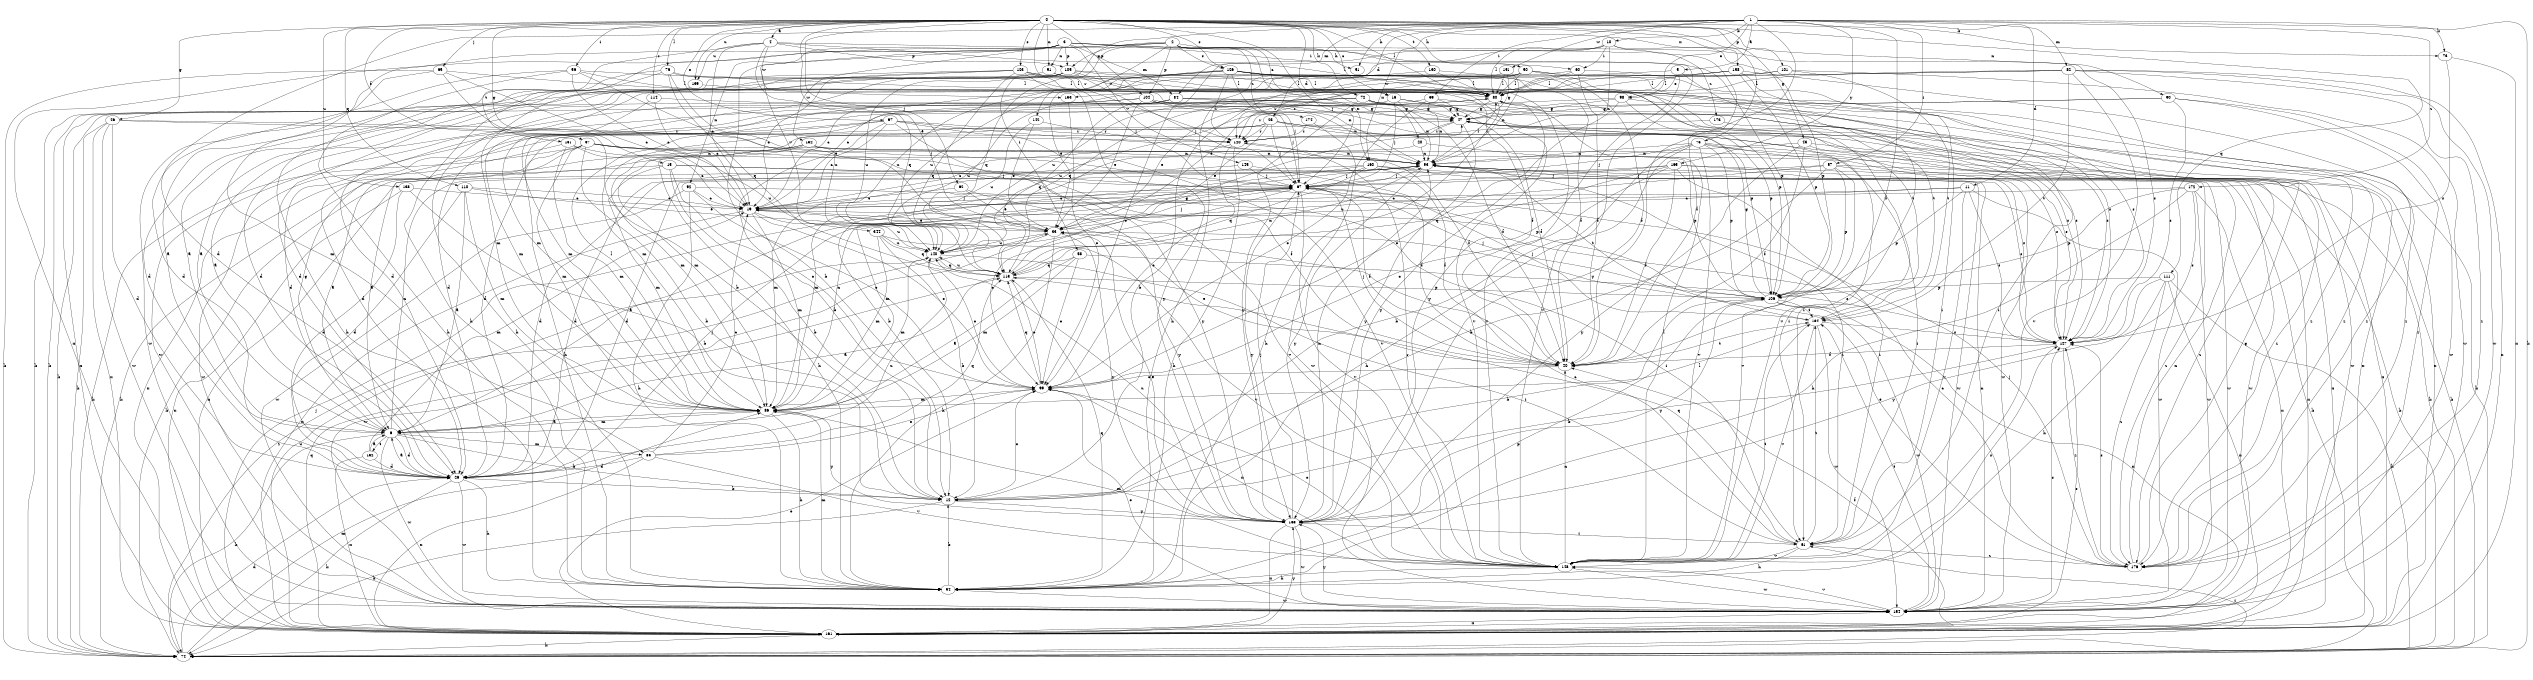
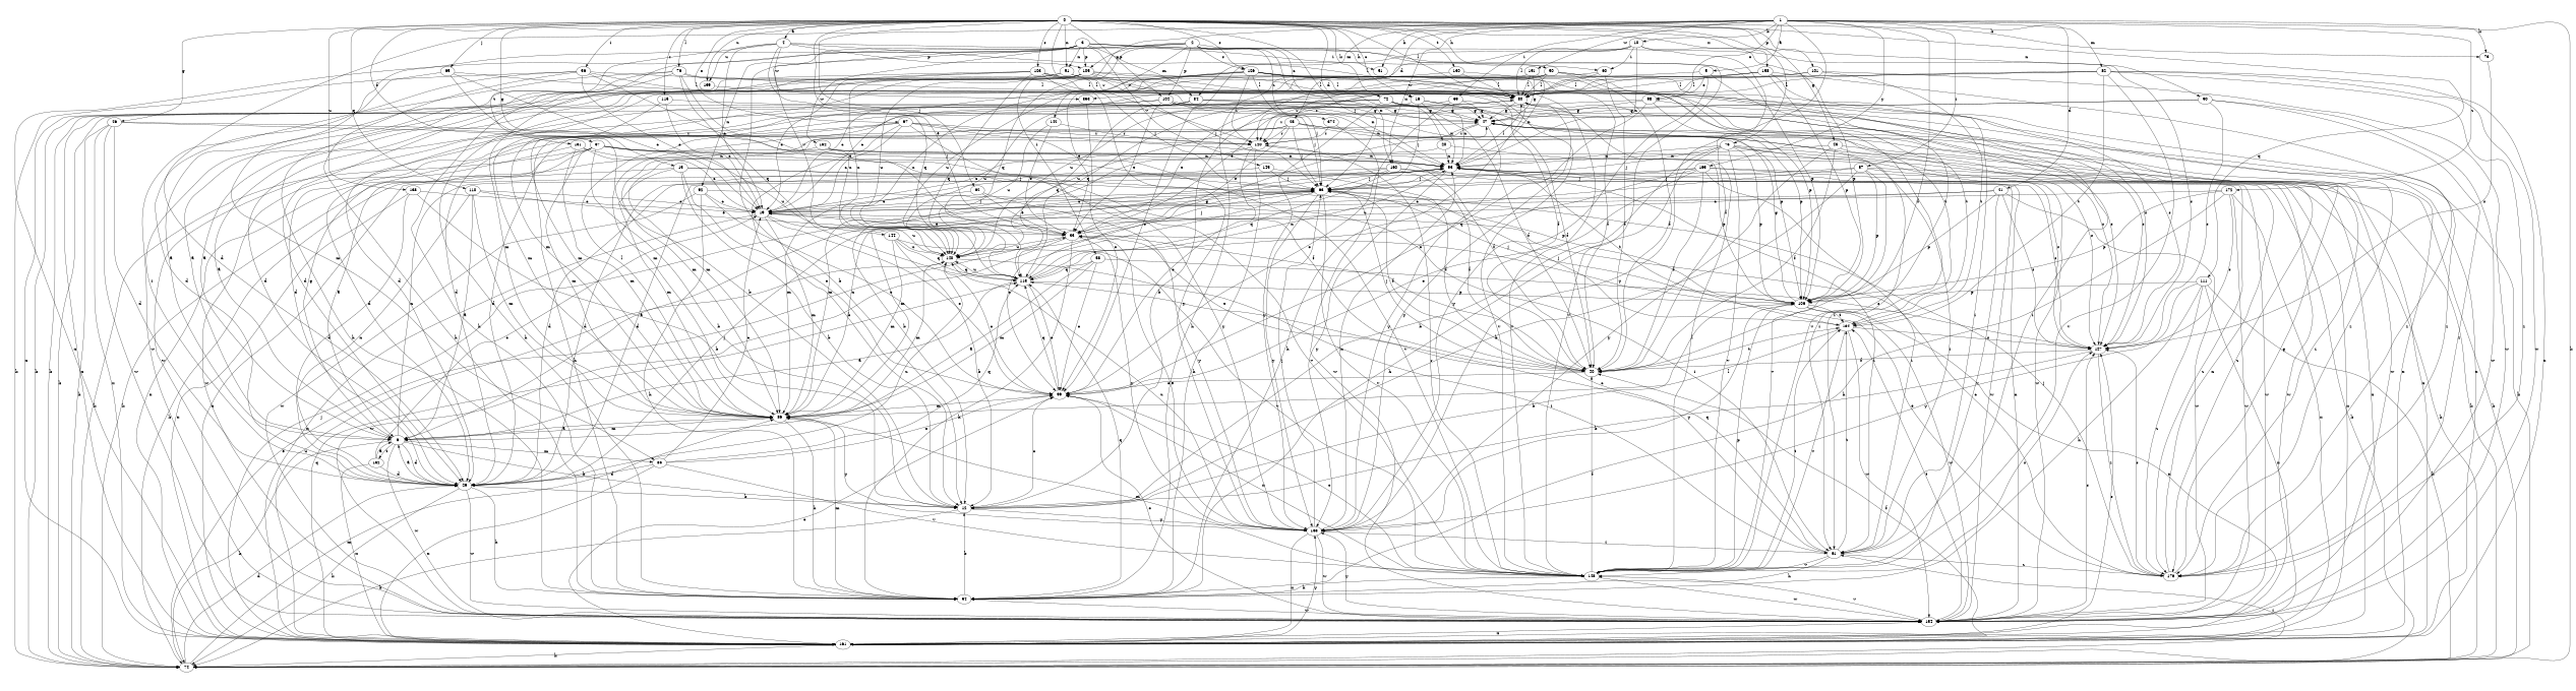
  strict digraph {
    0
    4
    16
    20
    33
    37
    43
    n8 [label=15]
    46
    50
    56
    62
    65
-   67
+   67 [label=63]
    72
    73
    75
    76
    80
    90
    91
    97
    101
    104
    110
    111
-   115 [label=114]
+   115
    120
    123
    126
    130
    138
    139
    158
    105
    113
    19
    106
    131
-   153
+   153 [label=353]
    40
    47
    93
    168
    54
    154
    140
    74
    12
    161
    148
    6
    86
    99
    26
    176
    61
    127
    134
    1
    5
    10
-   21 [label=11]
+   21
    25
    51
    57
    58
    59
    82
    84
    98
    151
    160
    165
    172
    60
    2
    142
-   173
-   174
+   174 [label=374]
    3
    85
    92
-   144 [label=344]
+   144
    145
    152
    132
    0 -> 4 [label=a]
    0 -> 16 [label=c]
    0 -> 20 [label=d]
    0 -> 33 [label=e]
    0 -> 37 [label=f]
    0 -> 43 [label=g]
    0 -> n8 [label=g]
    0 -> 46 [label=g]
    0 -> 50 [label=h]
    0 -> 56 [label=i]
    0 -> 62 [label=j]
    0 -> 65 [label=j]
    0 -> 67 [label=j]
    0 -> 72 [label=k]
    0 -> 73 [label=k]
    0 -> 75 [label=l]
    0 -> 76 [label=l]
    0 -> 80 [label=l]
    0 -> 90 [label=n]
    0 -> 91 [label=n]
    0 -> 97 [label=o]
    0 -> 101 [label=p]
    0 -> 104 [label=p]
    0 -> 110 [label=q]
    0 -> 111 [label=q]
    0 -> 115 [label=r]
    0 -> 120 [label=r]
    0 -> 123 [label=s]
    0 -> 126 [label=s]
    0 -> 130 [label=t]
    0 -> 138 [label=u]
    0 -> 139 [label=u]
    0 -> 158 [label=x]
    4 -> 80 [label=l]
    4 -> 139 [label=u]
    4 -> 105 [label=p]
    4 -> 113 [label=q]
    4 -> 19 [label=c]
    4 -> 106 [label=p]
    4 -> 131 [label=t]
    4 -> 153 [label=w]
    16 -> 33 [label=e]
    16 -> 67 [label=j]
    16 -> 40 [label=f]
    16 -> 47 [label=g]
    16 -> 93 [label=n]
    20 -> 19 [label=c]
    20 -> 106 [label=p]
    20 -> 93 [label=n]
    33 -> 67 [label=j]
    33 -> 168 [label=y]
    33 -> 54 [label=h]
    33 -> 154 [label=w]
    33 -> 140 [label=u]
    37 -> 40 [label=f]
    37 -> 93 [label=n]
    37 -> 140 [label=u]
    37 -> 74 [label=k]
    37 -> 12 [label=b]
    37 -> 161 [label=x]
    37 -> 148 [label=v]
    37 -> 6 [label=a]
    37 -> 86 [label=m]
    43 -> 40 [label=f]
    43 -> 93 [label=n]
    43 -> 168 [label=y]
    43 -> 74 [label=k]
    43 -> 161 [label=x]
    n8 -> 67 [label=j]
    n8 -> 106 [label=p]
    n8 -> 74 [label=k]
    n8 -> 12 [label=b]
    n8 -> 86 [label=m]
    n8 -> 99 [label=o]
    46 -> 67 [label=j]
    46 -> 120 [label=r]
    46 -> 154 [label=w]
    46 -> 74 [label=k]
    46 -> 161 [label=x]
    46 -> 26 [label=d]
    50 -> 80 [label=l]
    50 -> 120 [label=r]
    50 -> 40 [label=f]
    50 -> 140 [label=u]
    50 -> 26 [label=d]
    50 -> 176 [label=z]
    50 -> 61 [label=i]
    56 -> 33 [label=e]
    56 -> 80 [label=l]
    56 -> 19 [label=c]
    56 -> 93 [label=n]
    56 -> 54 [label=h]
    56 -> 154 [label=w]
-   65 -> 74 [label=k]
+   56 -> 74 [label=k]
    62 -> 33 [label=e]
    62 -> 19 [label=c]
    62 -> 168 [label=y]
    65 -> 80 [label=l]
    65 -> 19 [label=c]
    65 -> 12 [label=b]
    65 -> 26 [label=d]
    67 -> 19 [label=c]
    67 -> 40 [label=f]
    67 -> 168 [label=y]
    67 -> 148 [label=v]
    67 -> 6 [label=a]
    67 -> 99 [label=o]
    72 -> 40 [label=f]
    72 -> 47 [label=g]
    72 -> 168 [label=y]
    72 -> 154 [label=w]
    72 -> 74 [label=k]
    72 -> 26 [label=d]
    72 -> 61 [label=i]
    72 -> 127 [label=s]
    73 -> 127 [label=s]
    75 -> 67 [label=j]
    75 -> 106 [label=p]
    75 -> 93 [label=n]
    75 -> 54 [label=h]
    75 -> 154 [label=w]
    75 -> 74 [label=k]
    75 -> 12 [label=b]
    75 -> 148 [label=v]
    75 -> 61 [label=i]
    76 -> 80 [label=l]
    76 -> 113 [label=q]
    76 -> 54 [label=h]
    76 -> 140 [label=u]
-   73 -> 161 [label=x]
+   76 -> 161 [label=x]
    76 -> 6 [label=a]
    76 -> 127 [label=s]
    80 -> 47 [label=g]
    80 -> 168 [label=y]
    80 -> 54 [label=h]
    80 -> 161 [label=x]
    80 -> 86 [label=m]
    90 -> 120 [label=r]
    90 -> 47 [label=g]
    90 -> 154 [label=w]
    90 -> 176 [label=z]
    90 -> 127 [label=s]
    91 -> 80 [label=l]
+   91 -> 140 [label=u]
    91 -> 6 [label=a]
    91 -> 134 [label=t]
    97 -> 120 [label=r]
    97 -> 19 [label=c]
    97 -> 40 [label=f]
    97 -> 168 [label=y]
    97 -> 54 [label=h]
    97 -> 12 [label=b]
    97 -> 148 [label=v]
    97 -> 26 [label=d]
    101 -> 33 [label=e]
    101 -> 80 [label=l]
    101 -> 154 [label=w]
    101 -> 134 [label=t]
    104 -> 33 [label=e]
    104 -> 67 [label=j]
    104 -> 47 [label=g]
    104 -> 93 [label=n]
    104 -> 161 [label=x]
    104 -> 86 [label=m]
    110 -> 33 [label=e]
    110 -> 19 [label=c]
    110 -> 6 [label=a]
    110 -> 86 [label=m]
-   110 -> 26 [label=d]
+   110 -> 26 [label=n]
    111 -> 106 [label=p]
    111 -> 168 [label=y]
    111 -> 54 [label=h]
    111 -> 74 [label=k]
    111 -> 161 [label=x]
    111 -> 176 [label=z]
    115 -> 19 [label=c]
    115 -> 47 [label=g]
    115 -> 86 [label=m]
    120 -> 93 [label=n]
    120 -> 54 [label=h]
    120 -> 12 [label=b]
    120 -> 99 [label=o]
    123 -> 67 [label=j]
    123 -> 80 [label=l]
    123 -> 113 [label=q]
    123 -> 19 [label=c]
    123 -> 168 [label=y]
    123 -> 86 [label=m]
-   123 -> 26 [label=d]
+   123 -> 26 [label=i]
    123 -> 134 [label=t]
    126 -> 67 [label=j]
    126 -> 80 [label=l]
    126 -> 120 [label=r]
    126 -> 19 [label=c]
    126 -> 40 [label=f]
    126 -> 54 [label=h]
    126 -> 74 [label=k]
    126 -> 148 [label=v]
    126 -> 26 [label=d]
    126 -> 61 [label=i]
    126 -> 127 [label=s]
    130 -> 80 [label=l]
    130 -> 106 [label=p]
    130 -> 140 [label=u]
    138 -> 19 [label=c]
    138 -> 12 [label=b]
    138 -> 161 [label=x]
    138 -> 26 [label=d]
    139 -> 40 [label=f]
    139 -> 74 [label=k]
    158 -> 80 [label=l]
    158 -> 120 [label=r]
    158 -> 113 [label=q]
    158 -> 106 [label=p]
    158 -> 176 [label=z]
    158 -> 61 [label=i]
    105 -> 67 [label=j]
    105 -> 80 [label=l]
    105 -> 140 [label=u]
    105 -> 148 [label=v]
    105 -> 6 [label=a]
    105 -> 86 [label=m]
    105 -> 26 [label=d]
    105 -> 176 [label=z]
    113 -> 106 [label=p]
    113 -> 47 [label=g]
    113 -> 93 [label=n]
    113 -> 140 [label=u]
    113 -> 6 [label=a]
    113 -> 99 [label=o]
    19 -> 33 [label=e]
    19 -> 67 [label=j]
    19 -> 140 [label=u]
    19 -> 161 [label=x]
    19 -> 86 [label=m]
    19 -> 99 [label=o]
    106 -> 67 [label=j]
    106 -> 47 [label=g]
    106 -> 168 [label=y]
    106 -> 154 [label=w]
    106 -> 12 [label=b]
    106 -> 161 [label=x]
    106 -> 134 [label=t]
    131 -> 19 [label=c]
    131 -> 93 [label=n]
    131 -> 154 [label=w]
    131 -> 86 [label=m]
    153 -> 99 [label=o]
    40 -> 33 [label=e]
    40 -> 67 [label=j]
    40 -> 99 [label=o]
    40 -> 134 [label=t]
    47 -> 120 [label=r]
    47 -> 168 [label=y]
    47 -> 74 [label=k]
    47 -> 86 [label=m]
    47 -> 127 [label=s]
    93 -> 67 [label=j]
    93 -> 80 [label=l]
    93 -> 168 [label=y]
    93 -> 154 [label=w]
    93 -> 74 [label=k]
    93 -> 161 [label=x]
    93 -> 26 [label=d]
    93 -> 61 [label=i]
    93 -> 134 [label=t]
    168 -> 33 [label=e]
    168 -> 67 [label=j]
    168 -> 93 [label=n]
    168 -> 154 [label=w]
    168 -> 140 [label=u]
    168 -> 161 [label=x]
    168 -> 61 [label=i]
    54 -> 113 [label=q]
-   54 -> 106 [label=p]
+   148 -> 106 [label=p]
    54 -> 154 [label=w]
    54 -> 12 [label=b]
    54 -> 86 [label=m]
    154 -> 93 [label=n]
    154 -> 168 [label=y]
    154 -> 161 [label=x]
    154 -> 148 [label=v]
    154 -> 99 [label=o]
    154 -> 127 [label=s]
    154 -> 134 [label=t]
    140 -> 113 [label=q]
    140 -> 86 [label=m]
    140 -> 99 [label=o]
    140 -> 61 [label=i]
-   74 -> 33 [label=z]
+   74 -> 33 [label=e]
    74 -> 86 [label=m]
    74 -> 26 [label=d]
    74 -> 61 [label=i]
    12 -> 168 [label=y]
    12 -> 74 [label=k]
    12 -> 99 [label=o]
    161 -> 67 [label=j]
    161 -> 113 [label=q]
    161 -> 40 [label=f]
    161 -> 168 [label=y]
    161 -> 140 [label=u]
    161 -> 74 [label=k]
    161 -> 99 [label=o]
    161 -> 127 [label=s]
    148 -> 80 [label=l]
    148 -> 120 [label=r]
-   148 -> 40 [label=n]
+   148 -> 40 [label=f]
    148 -> 54 [label=h]
    148 -> 154 [label=w]
    148 -> 86 [label=m]
    148 -> 99 [label=o]
    148 -> 127 [label=s]
    148 -> 134 [label=t]
    6 -> 47 [label=g]
    6 -> 93 [label=n]
    6 -> 154 [label=w]
    6 -> 74 [label=k]
    6 -> 12 [label=b]
    6 -> 86 [label=m]
    6 -> 26 [label=d]
    6 -> 85 [label=m]
    6 -> 132 [label=t]
    86 -> 80 [label=l]
    86 -> 93 [label=n]
    86 -> 168 [label=y]
    86 -> 54 [label=h]
    86 -> 6 [label=a]
    99 -> 113 [label=q]
    99 -> 148 [label=x]
    99 -> 86 [label=m]
    26 -> 67 [label=j]
    26 -> 54 [label=h]
    26 -> 154 [label=w]
    26 -> 140 [label=u]
    26 -> 74 [label=k]
    26 -> 12 [label=b]
    26 -> 6 [label=a]
    176 -> 33 [label=e]
    176 -> 67 [label=j]
    176 -> 19 [label=c]
    176 -> 47 [label=g]
    176 -> 93 [label=n]
    176 -> 127 [label=s]
    61 -> 113 [label=q]
    61 -> 19 [label=c]
    61 -> 54 [label=h]
    61 -> 148 [label=v]
    61 -> 176 [label=z]
    61 -> 134 [label=t]
    127 -> 40 [label=f]
    127 -> 12 [label=b]
    127 -> 176 [label=z]
    134 -> 67 [label=j]
    134 -> 154 [label=w]
    134 -> 148 [label=v]
    134 -> 86 [label=l]
    134 -> 127 [label=s]
    1 -> 73 [label=k]
    1 -> 40 [label=f]
    1 -> 168 [label=y]
    1 -> 74 [label=k]
    1 -> 26 [label=d]
    1 -> 5 [label=a]
    1 -> 10 [label=b]
    1 -> 21 [label=d]
    1 -> 25 [label=d]
    1 -> 51 [label=h]
    1 -> 57 [label=i]
    1 -> 58 [label=i]
    1 -> 59 [label=i]
    1 -> 82 [label=m]
    1 -> 84 [label=m]
    1 -> 98 [label=o]
    1 -> 151 [label=w]
    1 -> 160 [label=x]
    1 -> 165 [label=y]
    1 -> 172 [label=z]
    5 -> 153 [label=w]
    5 -> 168 [label=y]
    5 -> 148 [label=v]
    5 -> 98 [label=o]
    10 -> 80 [label=l]
    10 -> 106 [label=p]
    10 -> 40 [label=f]
    10 -> 93 [label=n]
    10 -> 54 [label=h]
    10 -> 99 [label=o]
    10 -> 60 [label=i]
    21 -> 19 [label=c]
    21 -> 106 [label=p]
    21 -> 154 [label=w]
    21 -> 148 [label=v]
    21 -> 86 [label=m]
    21 -> 127 [label=s]
    25 -> 33 [label=e]
    25 -> 67 [label=j]
    25 -> 120 [label=r]
    25 -> 154 [label=w]
    25 -> 161 [label=x]
    25 -> 86 [label=m]
    25 -> 26 [label=d]
    25 -> 176 [label=z]
    57 -> 67 [label=j]
    57 -> 106 [label=p]
    57 -> 140 [label=u]
    57 -> 74 [label=k]
    57 -> 12 [label=b]
    57 -> 161 [label=x]
    57 -> 148 [label=v]
    58 -> 113 [label=q]
    58 -> 6 [label=a]
    58 -> 86 [label=m]
    58 -> 99 [label=o]
    58 -> 127 [label=s]
    59 -> 47 [label=g]
    59 -> 93 [label=n]
    59 -> 99 [label=o]
    59 -> 26 [label=d]
    59 -> 127 [label=s]
    82 -> 80 [label=l]
    82 -> 19 [label=c]
    82 -> 154 [label=w]
    82 -> 140 [label=u]
    82 -> 161 [label=x]
    82 -> 148 [label=v]
    82 -> 176 [label=z]
    82 -> 134 [label=t]
    84 -> 113 [label=q]
    84 -> 106 [label=p]
    84 -> 47 [label=g]
    84 -> 140 [label=u]
    84 -> 6 [label=a]
    84 -> 127 [label=s]
    98 -> 106 [label=p]
    98 -> 47 [label=g]
    98 -> 140 [label=u]
    98 -> 161 [label=x]
    98 -> 99 [label=o]
    151 -> 80 [label=l]
    151 -> 47 [label=g]
    151 -> 93 [label=n]
    151 -> 12 [label=b]
    160 -> 67 [label=j]
    160 -> 113 [label=q]
    160 -> 40 [label=f]
    160 -> 154 [label=w]
    160 -> 86 [label=m]
    160 -> 26 [label=d]
    160 -> 176 [label=z]
    165 -> 67 [label=j]
    165 -> 113 [label=q]
    165 -> 40 [label=f]
    165 -> 154 [label=w]
    165 -> 99 [label=o]
    165 -> 26 [label=d]
    165 -> 61 [label=i]
    165 -> 127 [label=s]
    172 -> 19 [label=c]
    172 -> 106 [label=p]
    172 -> 54 [label=h]
    172 -> 154 [label=w]
    172 -> 161 [label=x]
    172 -> 127 [label=s]
    60 -> 33 [label=e]
    60 -> 80 [label=l]
    60 -> 40 [label=f]
-   60 -> 176 [label=z]
    2 -> 16 [label=c]
    2 -> 104 [label=p]
    2 -> 126 [label=s]
    2 -> 105 [label=p]
    2 -> 113 [label=q]
    2 -> 12 [label=b]
    2 -> 161 [label=x]
    2 -> 51 [label=h]
    2 -> 160 [label=x]
    2 -> 142 [label=v]
-   2 -> 173 [label=z]
    2 -> 174 [label=z]
    142 -> 33 [label=e]
    142 -> 120 [label=r]
    142 -> 140 [label=u]
-   173 -> 120 [label=r]
-   173 -> 127 [label=s]
    174 -> 120 [label=r]
    174 -> 154 [label=w]
    3 -> 91 [label=n]
    3 -> 105 [label=p]
    3 -> 54 [label=h]
    3 -> 148 [label=v]
    3 -> 127 [label=s]
    3 -> 84 [label=m]
    3 -> 60 [label=i]
    3 -> 85 [label=m]
    3 -> 92 [label=n]
    3 -> 144 [label=v]
    3 -> 145 [label=v]
    3 -> 152 [label=w]
    85 -> 113 [label=q]
    85 -> 19 [label=c]
    85 -> 161 [label=x]
    85 -> 148 [label=v]
    85 -> 99 [label=o]
    85 -> 26 [label=d]
    92 -> 19 [label=c]
    92 -> 54 [label=h]
    92 -> 154 [label=w]
    92 -> 99 [label=o]
    92 -> 61 [label=i]
    144 -> 113 [label=q]
    144 -> 140 [label=u]
    144 -> 12 [label=b]
    144 -> 148 [label=v]
    144 -> 86 [label=m]
    145 -> 67 [label=j]
    145 -> 40 [label=f]
    145 -> 86 [label=m]
    152 -> 93 [label=n]
-   152 -> 54 [label=h]
    152 -> 74 [label=k]
-   152 -> 6 [label=a]
    152 -> 176 [label=z]
    152 -> 127 [label=s]
-   132 -> 19 [label=m]
+   132 -> 19 [label=c]
    132 -> 161 [label=x]
    132 -> 6 [label=a]
    132 -> 26 [label=d]
  }
